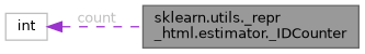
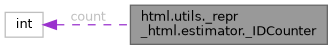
  digraph {
    rankdir=LR
    node [fontname=Helvetica fontsize=10 shape=box style=filled]
-   n1 [color=gray40 fillcolor=grey60 fontcolor=black height=0.2 label="sklearn.utils._repr\l_html.estimator._IDCounter" width=0.4]
+   n1 [color=gray40 fillcolor=grey60 fontcolor=black height=0.2 label="html.utils._repr\l_html.estimator._IDCounter" width=0.4]
    n2 [color=grey75 fillcolor=white height=0.2 label=int width=0.4]
    n2 -> n1 [color=darkorchid3 dir=back fontcolor=grey fontname=Helvetica fontsize=10 label=" count" labelfontname=Helvetica labelfontsize=10 style=dashed]
  }
